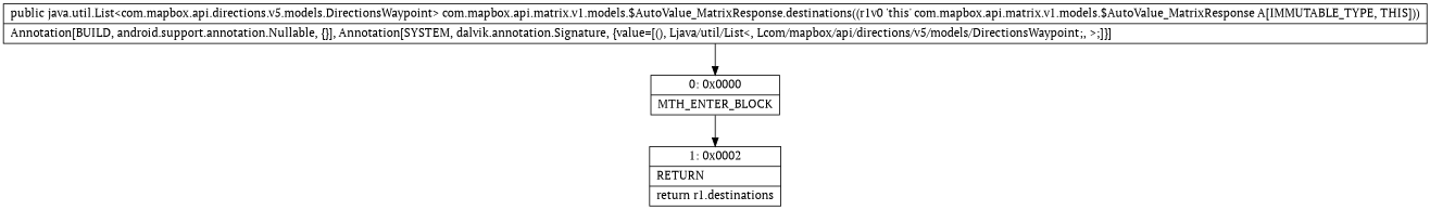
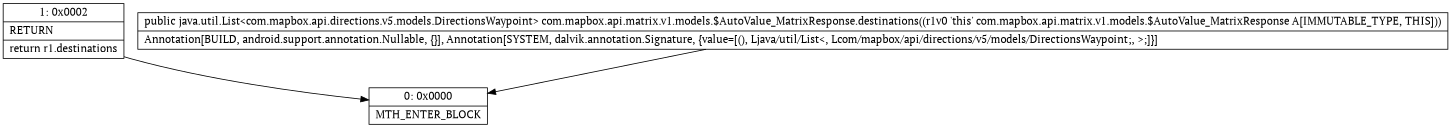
  digraph {
    fontname="PT Serif"
    node [shape=record fontname="PT Serif"]
    edge [fontname="PT Serif"]
    n1 [label="{0\:\ 0x0000|MTH_ENTER_BLOCK\l}"]
    n2 [label="{1\:\ 0x0002|RETURN\l|return r1.destinations\l}"]
    n3 [label="{public java.util.List\<com.mapbox.api.directions.v5.models.DirectionsWaypoint\> com.mapbox.api.matrix.v1.models.$AutoValue_MatrixResponse.destinations((r1v0 'this' com.mapbox.api.matrix.v1.models.$AutoValue_MatrixResponse A[IMMUTABLE_TYPE, THIS]))  | Annotation[BUILD, android.support.annotation.Nullable, \{\}], Annotation[SYSTEM, dalvik.annotation.Signature, \{value=[(), Ljava\/util\/List\<, Lcom\/mapbox\/api\/directions\/v5\/models\/DirectionsWaypoint;, \>;]\}]\l}"]
-   n1 -> n2
+   n2 -> n1
    n3 -> n1
  }
